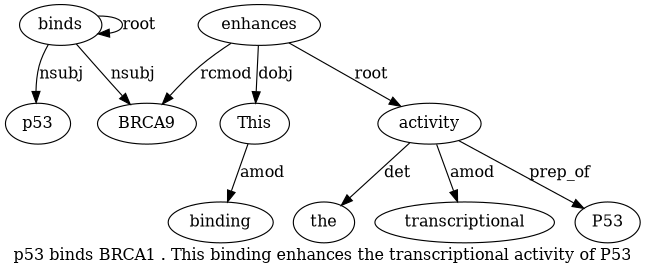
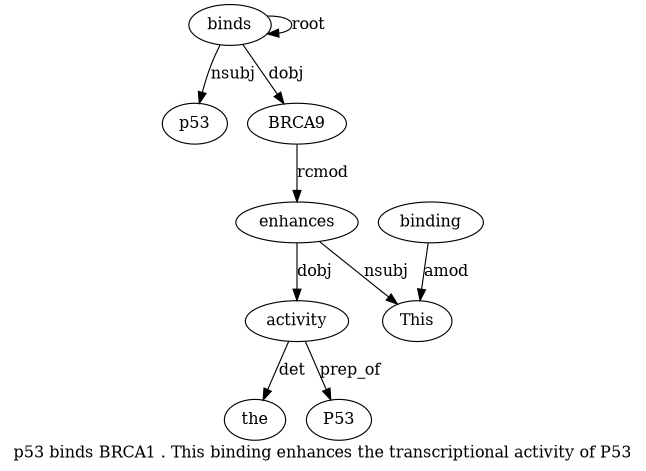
  digraph {
    fontname="DejaVu Serif"
    label="p53 binds BRCA1 . This binding enhances the transcriptional activity of P53"
    node [fillcolor=white fontname="DejaVu Serif" style=filled]
    edge [fontname="DejaVu Serif"]
    n1 [label=binds]
    n2 [label=p53]
    n3 [label=BRCA9]
    n4 [label=enhances]
    n5 [label=This]
    n6 [label=activity]
    n7 [label=binding]
    n8 [label=the]
-   n9 [label=transcriptional]
    n10 [label=P53]
    n1 -> n1 [label=root]
    n1 -> n2 [label=nsubj]
-   n1 -> n3 [label=nsubj]
-   n4 -> n3 [label=rcmod]
-   n4 -> n5 [label=dobj]
-   n4 -> n6 [label=root]
-   n5 -> n7 [label=amod]
+   n1 -> n3 [label=dobj]
+   n3 -> n4 [label=rcmod]
+   n4 -> n5 [label=nsubj]
+   n4 -> n6 [label=dobj]
+   n7 -> n5 [label=amod]
    n6 -> n8 [label=det]
-   n6 -> n9 [label=amod]
    n6 -> n10 [label=prep_of]
  }
